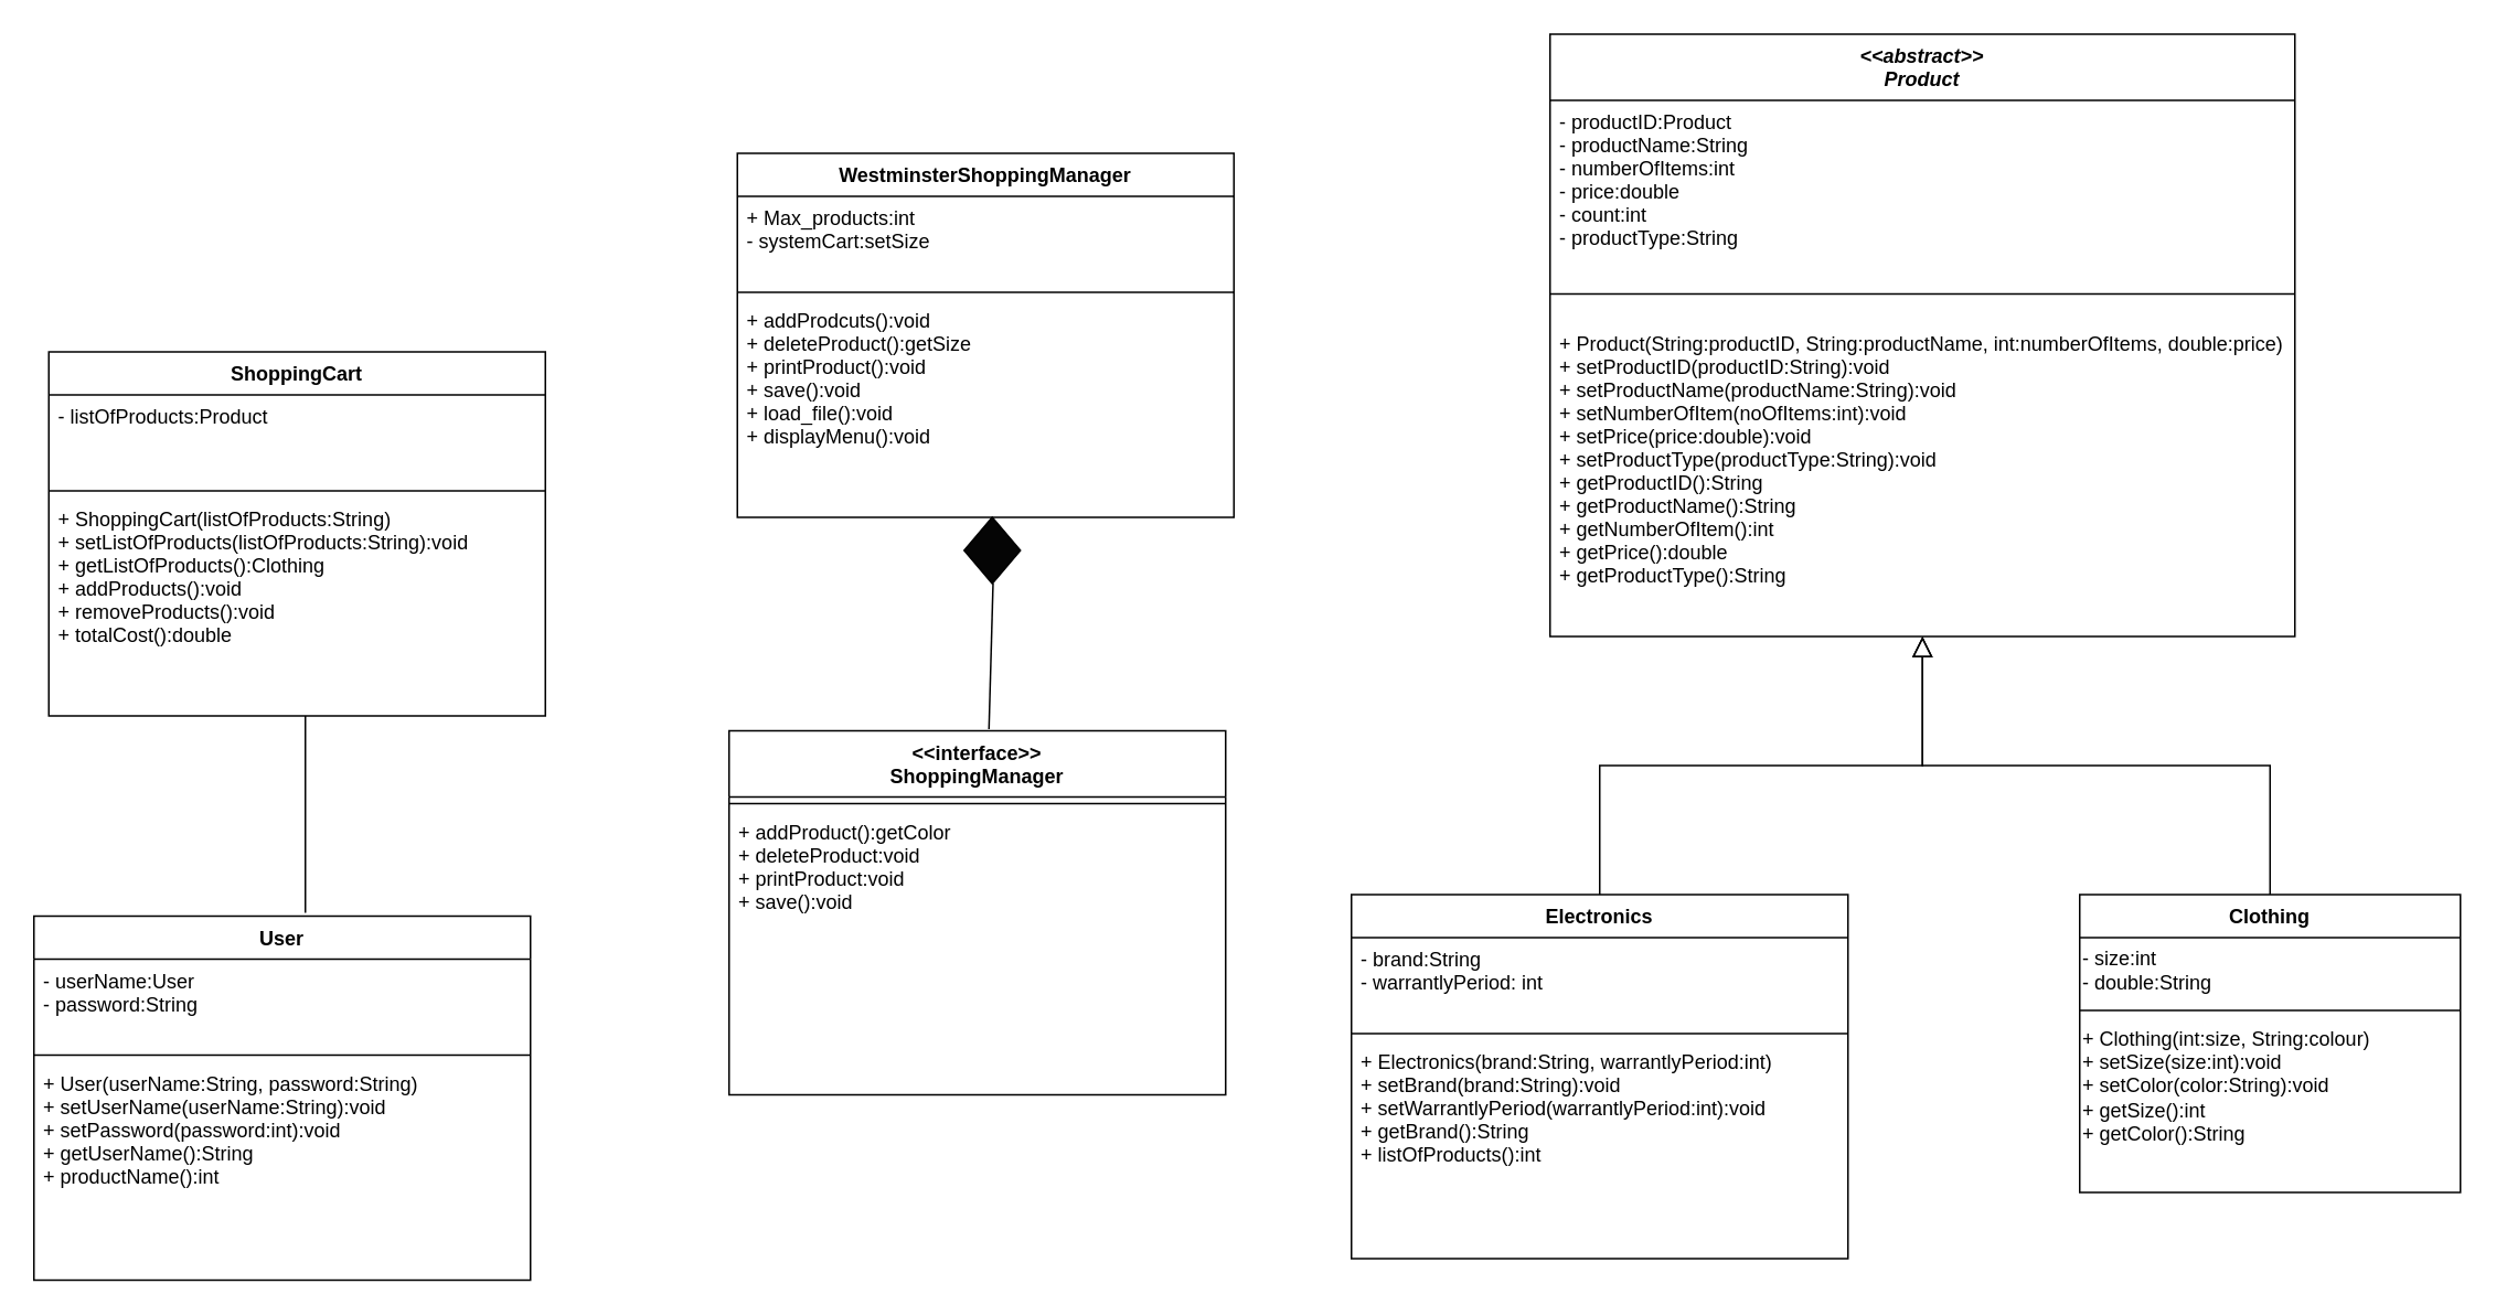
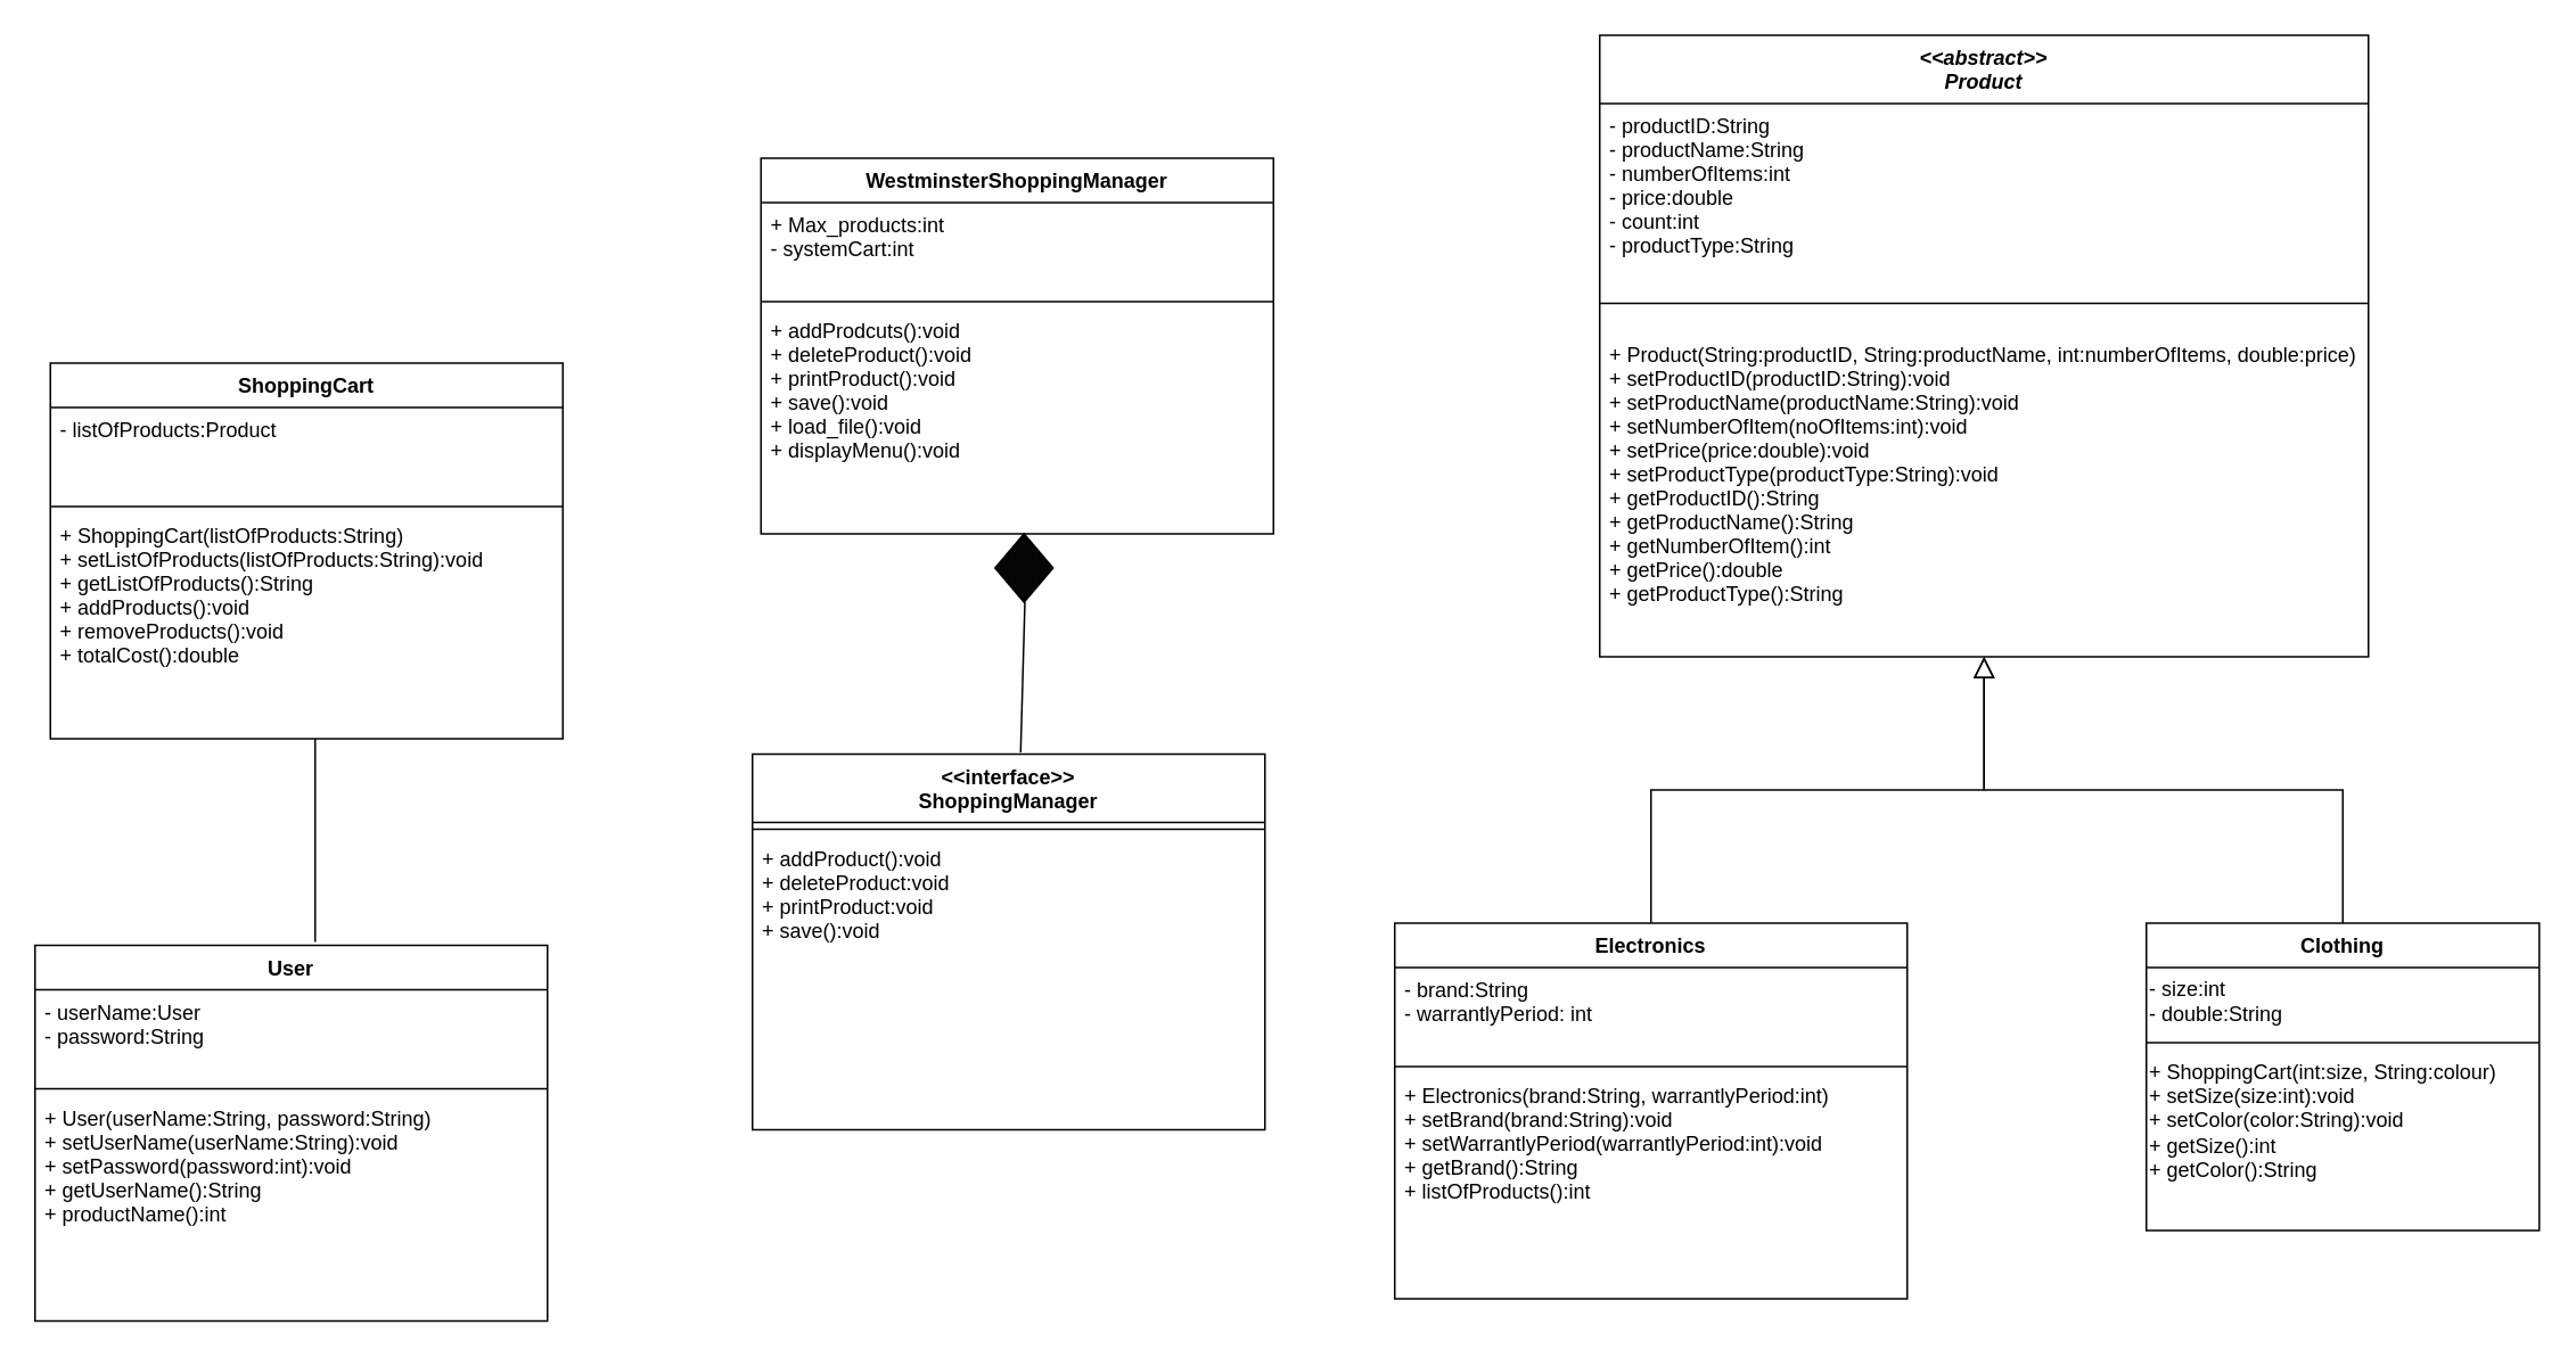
  <mxCell id="0" />
  <mxCell id="1" parent="0" />
  <mxCell id="2" value="&lt;&lt;abstract&gt;&gt;&#10;Product" style="swimlane;fontStyle=3;align=center;verticalAlign=top;childLayout=stackLayout;horizontal=1;startSize=40;horizontalStack=0;resizeParent=1;resizeLast=0;collapsible=1;marginBottom=0;rounded=0;shadow=0;strokeWidth=1;" parent="1" vertex="1"><mxGeometry x="936" y="20" width="450" height="364" as="geometry"><mxRectangle x="230" y="140" width="160" height="26" as="alternateBounds" /></mxGeometry></mxCell>
- <mxCell id="3" value="- productID:Product&#10;- productName:String&#10;- numberOfItems:int&#10;- price:double&#10;- count:int&#10;- productType:String" style="text;align=left;verticalAlign=top;spacingLeft=4;spacingRight=4;overflow=hidden;rotatable=0;points=[[0,0.5],[1,0.5]];portConstraint=eastwest;" parent="2" vertex="1"><mxGeometry y="40" width="450" height="100" as="geometry" /></mxCell>
+ <mxCell id="3" value="- productID:String&#10;- productName:String&#10;- numberOfItems:int&#10;- price:double&#10;- count:int&#10;- productType:String" style="text;align=left;verticalAlign=top;spacingLeft=4;spacingRight=4;overflow=hidden;rotatable=0;points=[[0,0.5],[1,0.5]];portConstraint=eastwest;" parent="2" vertex="1"><mxGeometry y="40" width="450" height="100" as="geometry" /></mxCell>
  <mxCell id="4" value="" style="line;html=1;strokeWidth=1;align=left;verticalAlign=middle;spacingTop=-1;spacingLeft=3;spacingRight=3;rotatable=0;labelPosition=right;points=[];portConstraint=eastwest;" parent="2" vertex="1"><mxGeometry y="140" width="450" height="34" as="geometry" /></mxCell>
  <mxCell id="5" value="+ Product(String:productID, String:productName, int:numberOfItems, double:price)&#10;+ setProductID(productID:String):void&#10;+ setProductName(productName:String):void&#10;+ setNumberOfItem(noOfItems:int):void&#10;+ setPrice(price:double):void&#10;+ setProductType(productType:String):void&#10;+ getProductID():String&#10;+ getProductName():String&#10;+ getNumberOfItem():int&#10;+ getPrice():double&#10;+ getProductType():String" style="text;align=left;verticalAlign=top;spacingLeft=4;spacingRight=4;overflow=hidden;rotatable=0;points=[[0,0.5],[1,0.5]];portConstraint=eastwest;" parent="2" vertex="1"><mxGeometry y="174" width="450" height="190" as="geometry" /></mxCell>
  <mxCell id="6" value="Electronics" style="swimlane;fontStyle=1;align=center;verticalAlign=top;childLayout=stackLayout;horizontal=1;startSize=26;horizontalStack=0;resizeParent=1;resizeLast=0;collapsible=1;marginBottom=0;rounded=0;shadow=0;strokeWidth=1;" parent="1" vertex="1"><mxGeometry x="816" y="540" width="300" height="220" as="geometry"><mxRectangle x="130" y="380" width="160" height="26" as="alternateBounds" /></mxGeometry></mxCell>
  <mxCell id="7" value="- brand:String&#10;- warrantlyPeriod: int&#10;" style="text;align=left;verticalAlign=top;spacingLeft=4;spacingRight=4;overflow=hidden;rotatable=0;points=[[0,0.5],[1,0.5]];portConstraint=eastwest;" parent="6" vertex="1"><mxGeometry y="26" width="300" height="54" as="geometry" /></mxCell>
  <mxCell id="8" value="" style="line;html=1;strokeWidth=1;align=left;verticalAlign=middle;spacingTop=-1;spacingLeft=3;spacingRight=3;rotatable=0;labelPosition=right;points=[];portConstraint=eastwest;" parent="6" vertex="1"><mxGeometry y="80" width="300" height="8" as="geometry" /></mxCell>
  <mxCell id="9" value="+ Electronics(brand:String, warrantlyPeriod:int)&#10;+ setBrand(brand:String):void&#10;+ setWarrantlyPeriod(warrantlyPeriod:int):void&#10;+ getBrand():String&#10;+ listOfProducts():int" style="text;align=left;verticalAlign=top;spacingLeft=4;spacingRight=4;overflow=hidden;rotatable=0;points=[[0,0.5],[1,0.5]];portConstraint=eastwest;" parent="6" vertex="1"><mxGeometry y="88" width="300" height="112" as="geometry" /></mxCell>
  <mxCell id="10" value="" style="endArrow=block;endSize=10;endFill=0;shadow=0;strokeWidth=1;rounded=0;edgeStyle=elbowEdgeStyle;elbow=vertical;" parent="1" source="6" target="2" edge="1"><mxGeometry width="160" relative="1" as="geometry"><mxPoint x="956" y="383" as="sourcePoint" /><mxPoint x="956" y="383" as="targetPoint" /></mxGeometry></mxCell>
  <mxCell id="11" value="Clothing" style="swimlane;fontStyle=1;align=center;verticalAlign=top;childLayout=stackLayout;horizontal=1;startSize=26;horizontalStack=0;resizeParent=1;resizeLast=0;collapsible=1;marginBottom=0;rounded=0;shadow=0;strokeWidth=1;" parent="1" vertex="1"><mxGeometry x="1256" y="540" width="230" height="180" as="geometry"><mxRectangle x="340" y="380" width="170" height="26" as="alternateBounds" /></mxGeometry></mxCell>
  <mxCell id="12" value="- size:int&lt;br&gt;- double:String" style="text;html=1;align=left;verticalAlign=middle;resizable=0;points=[];autosize=1;strokeColor=none;fillColor=none;" parent="11" vertex="1"><mxGeometry y="26" width="230" height="40" as="geometry" /></mxCell>
  <mxCell id="13" value="" style="line;html=1;strokeWidth=1;align=left;verticalAlign=middle;spacingTop=-1;spacingLeft=3;spacingRight=3;rotatable=0;labelPosition=right;points=[];portConstraint=eastwest;" parent="11" vertex="1"><mxGeometry y="66" width="230" height="8" as="geometry" /></mxCell>
- <mxCell id="14" value="+ Clothing(int:size, String:colour)&lt;br&gt;+ setSize(size:int):void&lt;br&gt;+ setColor(color:String):void&lt;br&gt;+ getSize():int&lt;br&gt;+ getColor():String" style="text;html=1;align=left;verticalAlign=middle;resizable=0;points=[];autosize=1;strokeColor=none;fillColor=none;" parent="11" vertex="1"><mxGeometry y="74" width="230" height="84" as="geometry" /></mxCell>
+ <mxCell id="14" value="+ ShoppingCart(int:size, String:colour)&lt;br&gt;+ setSize(size:int):void&lt;br&gt;+ setColor(color:String):void&lt;br&gt;+ getSize():int&lt;br&gt;+ getColor():String" style="text;html=1;align=left;verticalAlign=middle;resizable=0;points=[];autosize=1;strokeColor=none;fillColor=none;" parent="11" vertex="1"><mxGeometry y="74" width="230" height="84" as="geometry" /></mxCell>
  <mxCell id="15" value="" style="endArrow=block;endSize=10;endFill=0;shadow=0;strokeWidth=1;rounded=0;edgeStyle=elbowEdgeStyle;elbow=vertical;" parent="1" source="11" target="2" edge="1"><mxGeometry width="160" relative="1" as="geometry"><mxPoint x="966" y="553" as="sourcePoint" /><mxPoint x="1066" y="451" as="targetPoint" /></mxGeometry></mxCell>
  <mxCell id="16" value="User" style="swimlane;fontStyle=1;align=center;verticalAlign=top;childLayout=stackLayout;horizontal=1;startSize=26;horizontalStack=0;resizeParent=1;resizeLast=0;collapsible=1;marginBottom=0;rounded=0;shadow=0;strokeWidth=1;" parent="1" vertex="1"><mxGeometry x="20" y="553" width="300" height="220" as="geometry"><mxRectangle x="130" y="380" width="160" height="26" as="alternateBounds" /></mxGeometry></mxCell>
  <mxCell id="17" value="- userName:User&#10;- password:String" style="text;align=left;verticalAlign=top;spacingLeft=4;spacingRight=4;overflow=hidden;rotatable=0;points=[[0,0.5],[1,0.5]];portConstraint=eastwest;" parent="16" vertex="1"><mxGeometry y="26" width="300" height="54" as="geometry" /></mxCell>
  <mxCell id="18" value="" style="line;html=1;strokeWidth=1;align=left;verticalAlign=middle;spacingTop=-1;spacingLeft=3;spacingRight=3;rotatable=0;labelPosition=right;points=[];portConstraint=eastwest;" parent="16" vertex="1"><mxGeometry y="80" width="300" height="8" as="geometry" /></mxCell>
  <mxCell id="19" value="+ User(userName:String, password:String)&#10;+ setUserName(userName:String):void&#10;+ setPassword(password:int):void&#10;+ getUserName():String&#10;+ productName():int" style="text;align=left;verticalAlign=top;spacingLeft=4;spacingRight=4;overflow=hidden;rotatable=0;points=[[0,0.5],[1,0.5]];portConstraint=eastwest;" parent="16" vertex="1"><mxGeometry y="88" width="300" height="112" as="geometry" /></mxCell>
  <mxCell id="20" value="ShoppingCart" style="swimlane;fontStyle=1;align=center;verticalAlign=top;childLayout=stackLayout;horizontal=1;startSize=26;horizontalStack=0;resizeParent=1;resizeLast=0;collapsible=1;marginBottom=0;rounded=0;shadow=0;strokeWidth=1;" parent="1" vertex="1"><mxGeometry x="29" y="212" width="300" height="220" as="geometry"><mxRectangle x="130" y="380" width="160" height="26" as="alternateBounds" /></mxGeometry></mxCell>
  <mxCell id="21" value="- listOfProducts:Product&#10;" style="text;align=left;verticalAlign=top;spacingLeft=4;spacingRight=4;overflow=hidden;rotatable=0;points=[[0,0.5],[1,0.5]];portConstraint=eastwest;" parent="20" vertex="1"><mxGeometry y="26" width="300" height="54" as="geometry" /></mxCell>
  <mxCell id="22" value="" style="line;html=1;strokeWidth=1;align=left;verticalAlign=middle;spacingTop=-1;spacingLeft=3;spacingRight=3;rotatable=0;labelPosition=right;points=[];portConstraint=eastwest;" parent="20" vertex="1"><mxGeometry y="80" width="300" height="8" as="geometry" /></mxCell>
- <mxCell id="23" value="+ ShoppingCart(listOfProducts:String)&#10;+ setListOfProducts(listOfProducts:String):void&#10;+ getListOfProducts():Clothing&#10;+ addProducts():void&#10;+ removeProducts():void&#10;+ totalCost():double&#10;" style="text;align=left;verticalAlign=top;spacingLeft=4;spacingRight=4;overflow=hidden;rotatable=0;points=[[0,0.5],[1,0.5]];portConstraint=eastwest;" parent="20" vertex="1"><mxGeometry y="88" width="300" height="112" as="geometry" /></mxCell>
+ <mxCell id="23" value="+ ShoppingCart(listOfProducts:String)&#10;+ setListOfProducts(listOfProducts:String):void&#10;+ getListOfProducts():String&#10;+ addProducts():void&#10;+ removeProducts():void&#10;+ totalCost():double&#10;" style="text;align=left;verticalAlign=top;spacingLeft=4;spacingRight=4;overflow=hidden;rotatable=0;points=[[0,0.5],[1,0.5]];portConstraint=eastwest;" parent="20" vertex="1"><mxGeometry y="88" width="300" height="112" as="geometry" /></mxCell>
  <mxCell id="24" value="WestminsterShoppingManager" style="swimlane;fontStyle=1;align=center;verticalAlign=top;childLayout=stackLayout;horizontal=1;startSize=26;horizontalStack=0;resizeParent=1;resizeLast=0;collapsible=1;marginBottom=0;rounded=0;shadow=0;strokeWidth=1;" parent="1" vertex="1"><mxGeometry x="445" y="92" width="300" height="220" as="geometry"><mxRectangle x="130" y="380" width="160" height="26" as="alternateBounds" /></mxGeometry></mxCell>
- <mxCell id="25" value="+ Max_products:int&#10;- systemCart:setSize" style="text;align=left;verticalAlign=top;spacingLeft=4;spacingRight=4;overflow=hidden;rotatable=0;points=[[0,0.5],[1,0.5]];portConstraint=eastwest;" parent="24" vertex="1"><mxGeometry y="26" width="300" height="54" as="geometry" /></mxCell>
+ <mxCell id="25" value="+ Max_products:int&#10;- systemCart:int" style="text;align=left;verticalAlign=top;spacingLeft=4;spacingRight=4;overflow=hidden;rotatable=0;points=[[0,0.5],[1,0.5]];portConstraint=eastwest;" parent="24" vertex="1"><mxGeometry y="26" width="300" height="54" as="geometry" /></mxCell>
  <mxCell id="26" value="" style="line;html=1;strokeWidth=1;align=left;verticalAlign=middle;spacingTop=-1;spacingLeft=3;spacingRight=3;rotatable=0;labelPosition=right;points=[];portConstraint=eastwest;" parent="24" vertex="1"><mxGeometry y="80" width="300" height="8" as="geometry" /></mxCell>
- <mxCell id="27" value="+ addProdcuts():void&#10;+ deleteProduct():getSize&#10;+ printProduct():void&#10;+ save():void&#10;+ load_file():void&#10;+ displayMenu():void&#10;" style="text;align=left;verticalAlign=top;spacingLeft=4;spacingRight=4;overflow=hidden;rotatable=0;points=[[0,0.5],[1,0.5]];portConstraint=eastwest;" parent="24" vertex="1"><mxGeometry y="88" width="300" height="112" as="geometry" /></mxCell>
+ <mxCell id="27" value="+ addProdcuts():void&#10;+ deleteProduct():void&#10;+ printProduct():void&#10;+ save():void&#10;+ load_file():void&#10;+ displayMenu():void&#10;" style="text;align=left;verticalAlign=top;spacingLeft=4;spacingRight=4;overflow=hidden;rotatable=0;points=[[0,0.5],[1,0.5]];portConstraint=eastwest;" parent="24" vertex="1"><mxGeometry y="88" width="300" height="112" as="geometry" /></mxCell>
  <mxCell id="28" value="&lt;&lt;interface&gt;&gt;&#10;ShoppingManager" style="swimlane;fontStyle=1;align=center;verticalAlign=top;childLayout=stackLayout;horizontal=1;startSize=40;horizontalStack=0;resizeParent=1;resizeLast=0;collapsible=1;marginBottom=0;rounded=0;shadow=0;strokeWidth=1;" parent="1" vertex="1"><mxGeometry x="440" y="441" width="300" height="220" as="geometry"><mxRectangle x="130" y="380" width="160" height="26" as="alternateBounds" /></mxGeometry></mxCell>
  <mxCell id="29" value="" style="line;html=1;strokeWidth=1;align=left;verticalAlign=middle;spacingTop=-1;spacingLeft=3;spacingRight=3;rotatable=0;labelPosition=right;points=[];portConstraint=eastwest;" parent="28" vertex="1"><mxGeometry y="40" width="300" height="8" as="geometry" /></mxCell>
- <mxCell id="30" value="+ addProduct():getColor&#10;+ deleteProduct:void&#10;+ printProduct:void&#10;+ save():void&#10;" style="text;align=left;verticalAlign=top;spacingLeft=4;spacingRight=4;overflow=hidden;rotatable=0;points=[[0,0.5],[1,0.5]];portConstraint=eastwest;" parent="28" vertex="1"><mxGeometry y="48" width="300" height="112" as="geometry" /></mxCell>
+ <mxCell id="30" value="+ addProduct():void&#10;+ deleteProduct:void&#10;+ printProduct:void&#10;+ save():void&#10;" style="text;align=left;verticalAlign=top;spacingLeft=4;spacingRight=4;overflow=hidden;rotatable=0;points=[[0,0.5],[1,0.5]];portConstraint=eastwest;" parent="28" vertex="1"><mxGeometry y="48" width="300" height="112" as="geometry" /></mxCell>
  <mxCell id="31" value="" style="endArrow=none;html=1;rounded=0;" edge="1" parent="1"><mxGeometry width="50" height="50" relative="1" as="geometry"><mxPoint x="184" y="551" as="sourcePoint" /><mxPoint x="184" y="432" as="targetPoint" /></mxGeometry></mxCell>
  <mxCell id="32" value="" style="endArrow=none;html=1;rounded=0;" edge="1" parent="1"><mxGeometry width="50" height="50" relative="1" as="geometry"><mxPoint x="599.48" y="352" as="sourcePoint" /><mxPoint x="597" y="440" as="targetPoint" /></mxGeometry></mxCell>
  <mxCell id="33" value="" style="rhombus;whiteSpace=wrap;html=1;fillColor=#050505;" vertex="1" parent="1"><mxGeometry x="582" y="312" width="34" height="40" as="geometry" /></mxCell>
